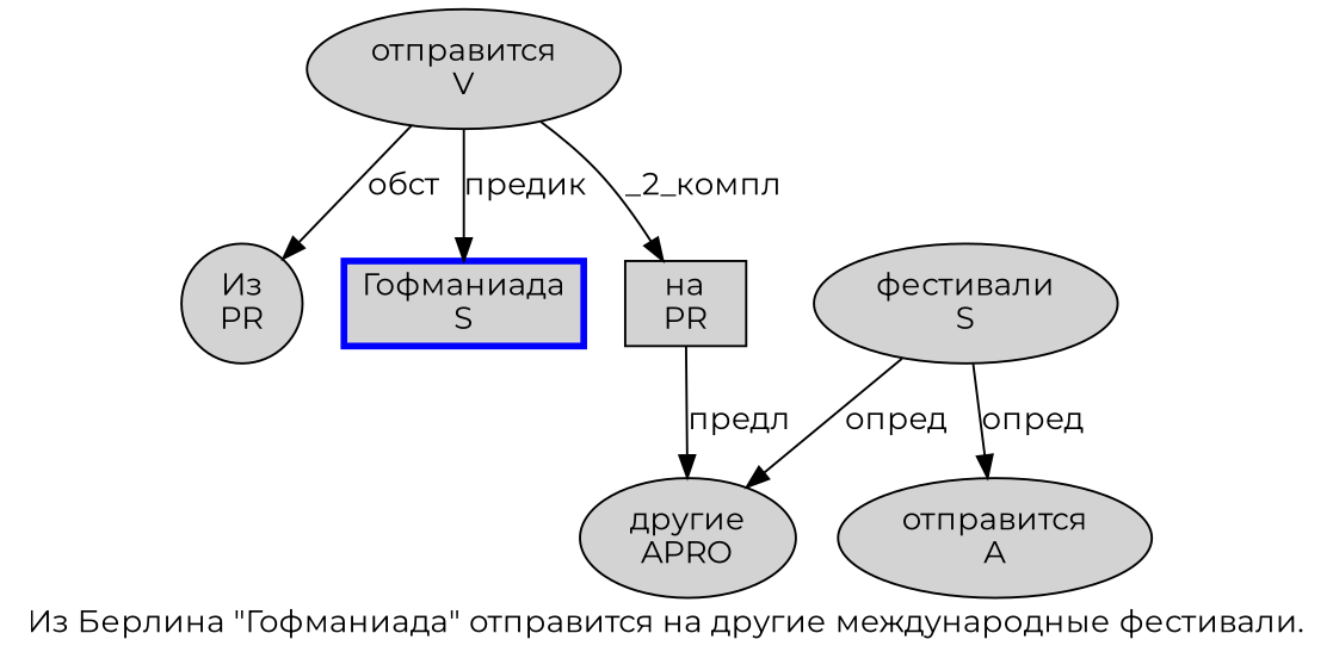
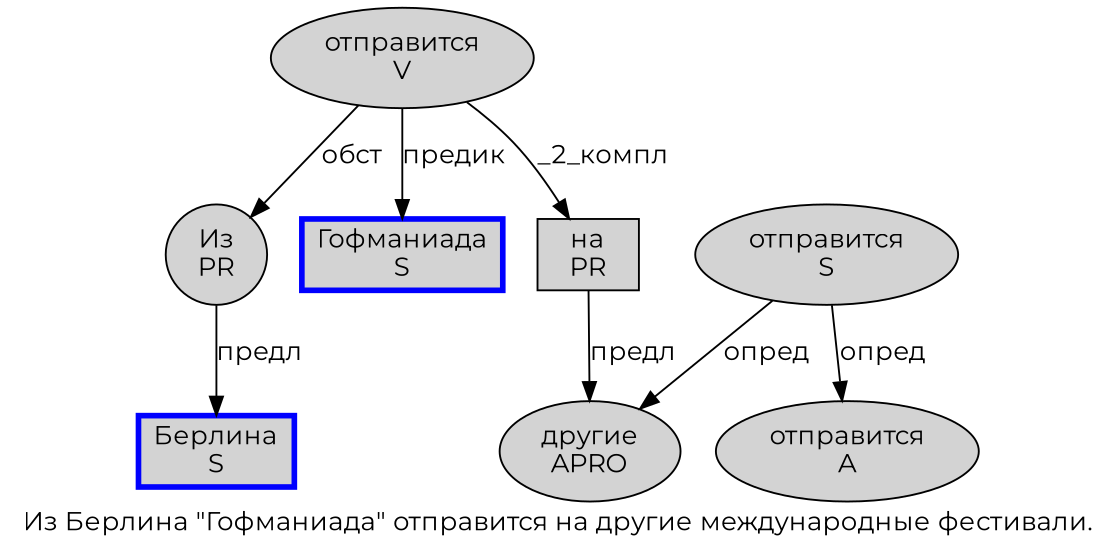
  digraph {
    fontname=Montserrat
    label="Из Берлина \"Гофманиада\" отправится на другие международные фестивали."
    node [fillcolor=lightgray fontname=Montserrat penwidth=1 shape=ellipse style=filled]
    edge [fontname=Montserrat]
    n1 [label="Из\nPR"]
+   n2 [color=blue label="Берлина\nS" penwidth=3 shape=box]
    n3 [color=blue label="Гофманиада\nS" penwidth=3 shape=box]
    n4 [label="отправится\nV"]
    n5 [label="на\nPR" shape=box]
    n6 [label="другие\nAPRO"]
-   n7 [label="фестивали\nS"]
+   n7 [label="отправится\nS"]
    n8 [label="отправится\nA"]
+   n1 -> n2 [label="предл"]
    n4 -> n1 [label="обст"]
    n4 -> n3 [label="предик"]
    n4 -> n5 [label="_2_компл"]
    n5 -> n6 [label="предл"]
    n7 -> n6 [label="опред"]
    n7 -> n8 [label="опред"]
  }
